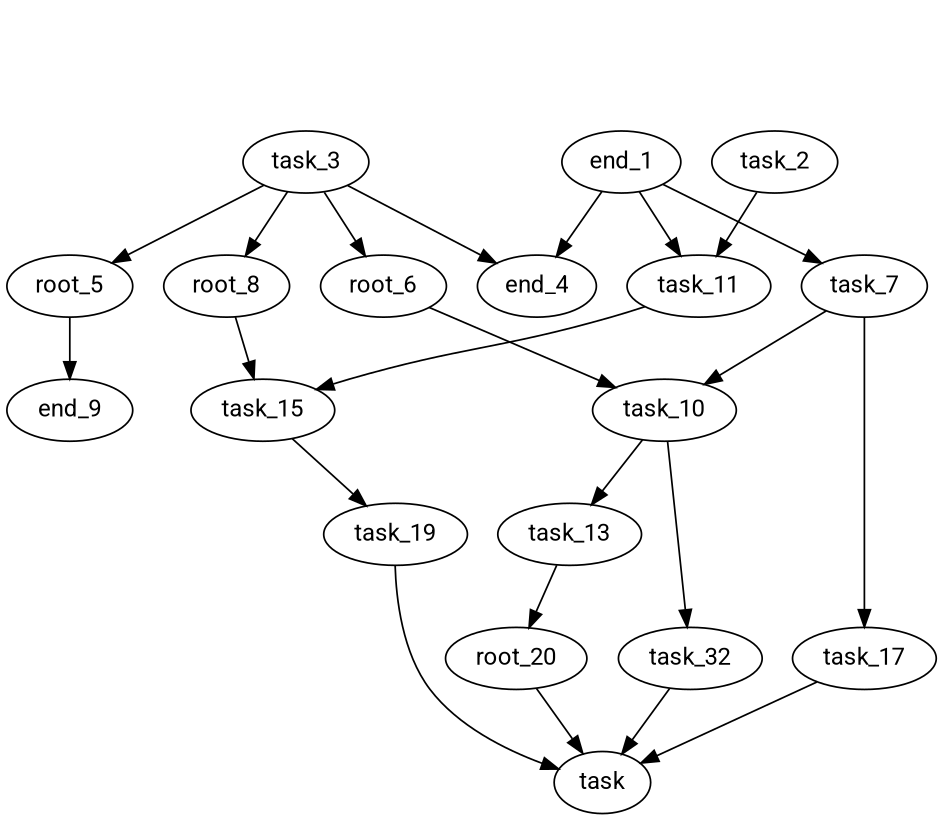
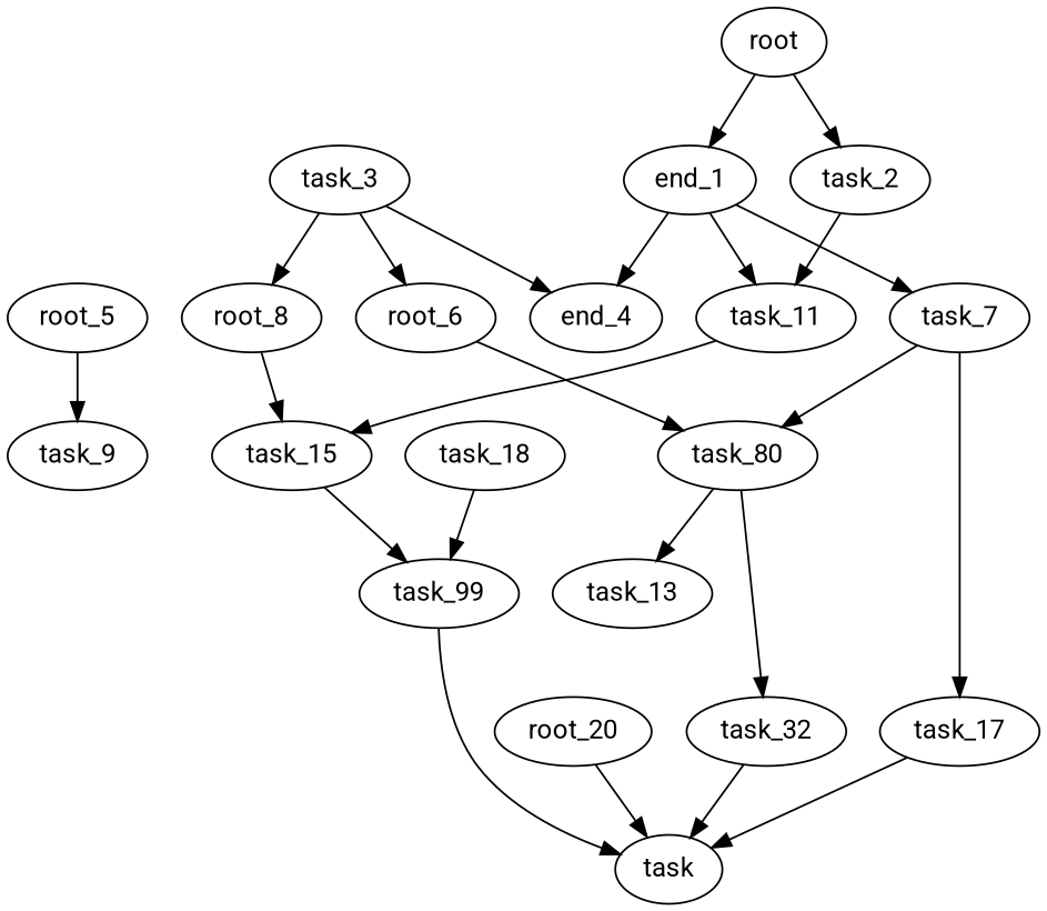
  digraph {
    fontname=Roboto
    node [fontname=Roboto]
    edge [fontname=Roboto]
    n1 [label=end_1]
+   root
    task_2
    n4 [label=end_4]
    task_7
    task_11
    task_3
    n8 [label=root_5]
    n9 [label=root_6]
    n10 [label=root_8]
-   task_10
+   task_10 [label=task_80]
    task_17
    task_15
-   task_9 [label=end_9]
+   task_9
    task_13
    n16 [label=task_32]
-   task_19
+   task_19 [label=task_99]
    n18 [label=root_20]
    n19 [label=task]
+   task_18
    n1 -> n4
    n1 -> task_7
    n1 -> task_11
+   root -> n1
+   root -> task_2
    task_2 -> task_11
    task_7 -> task_10
    task_7 -> task_17
    task_11 -> task_15
    task_3 -> n4
-   task_3 -> n8
    task_3 -> n9
    task_3 -> n10
    n8 -> task_9
    n9 -> task_10
    n10 -> task_15
    task_10 -> task_13
    task_10 -> n16
    task_17 -> n19
    task_15 -> task_19
-   task_13 -> n18
    n16 -> n19
    task_19 -> n19
    n18 -> n19
+   task_18 -> task_19
  }
